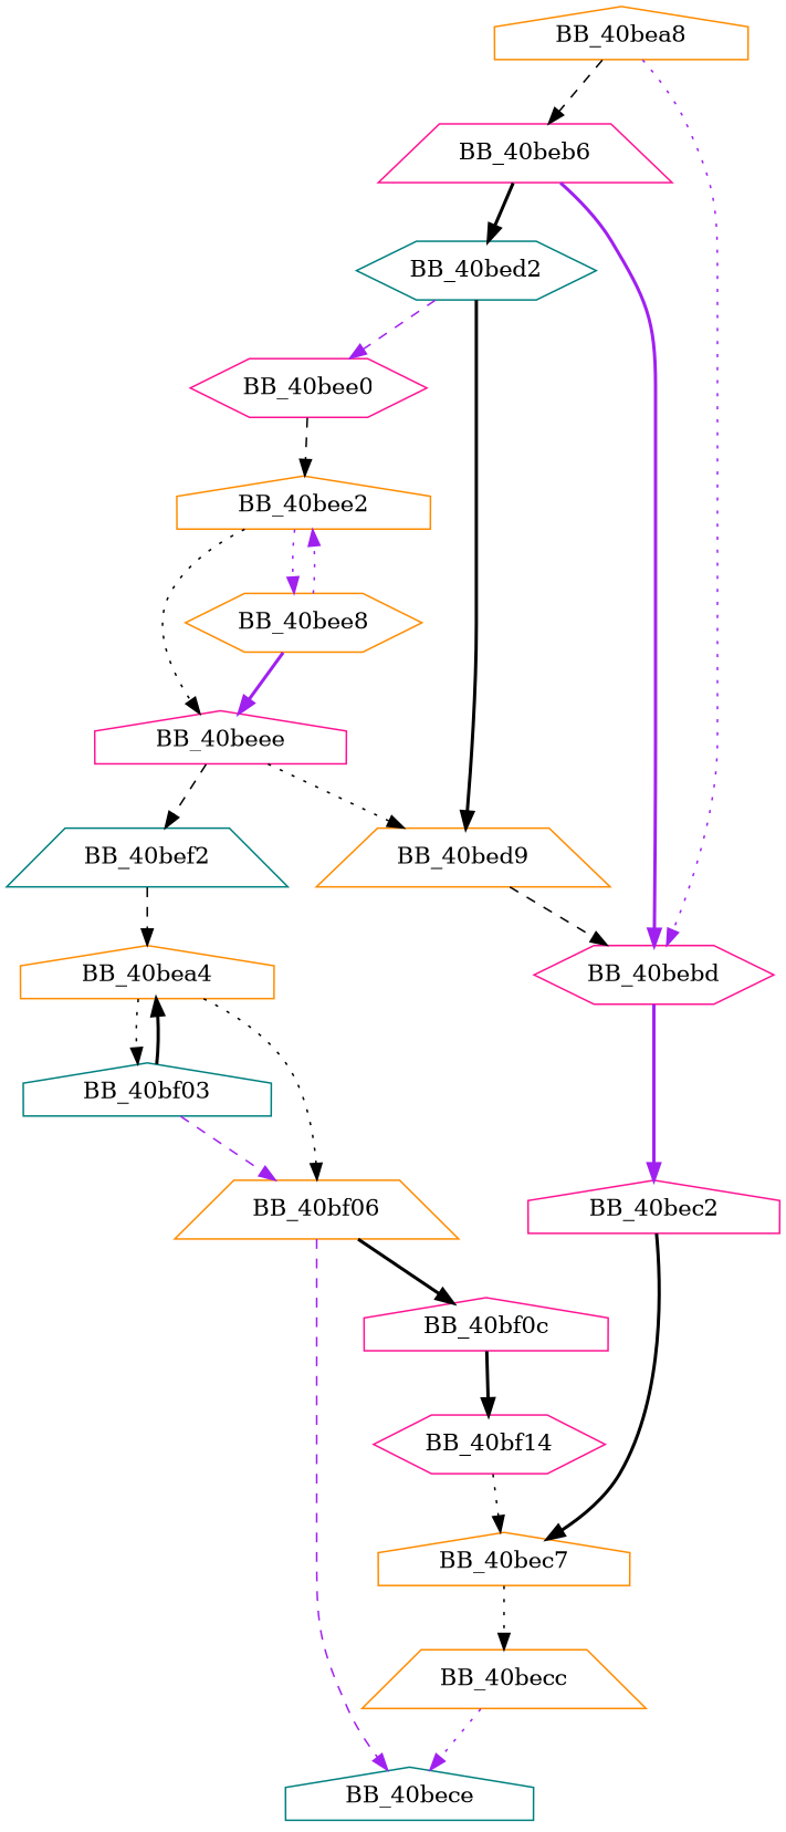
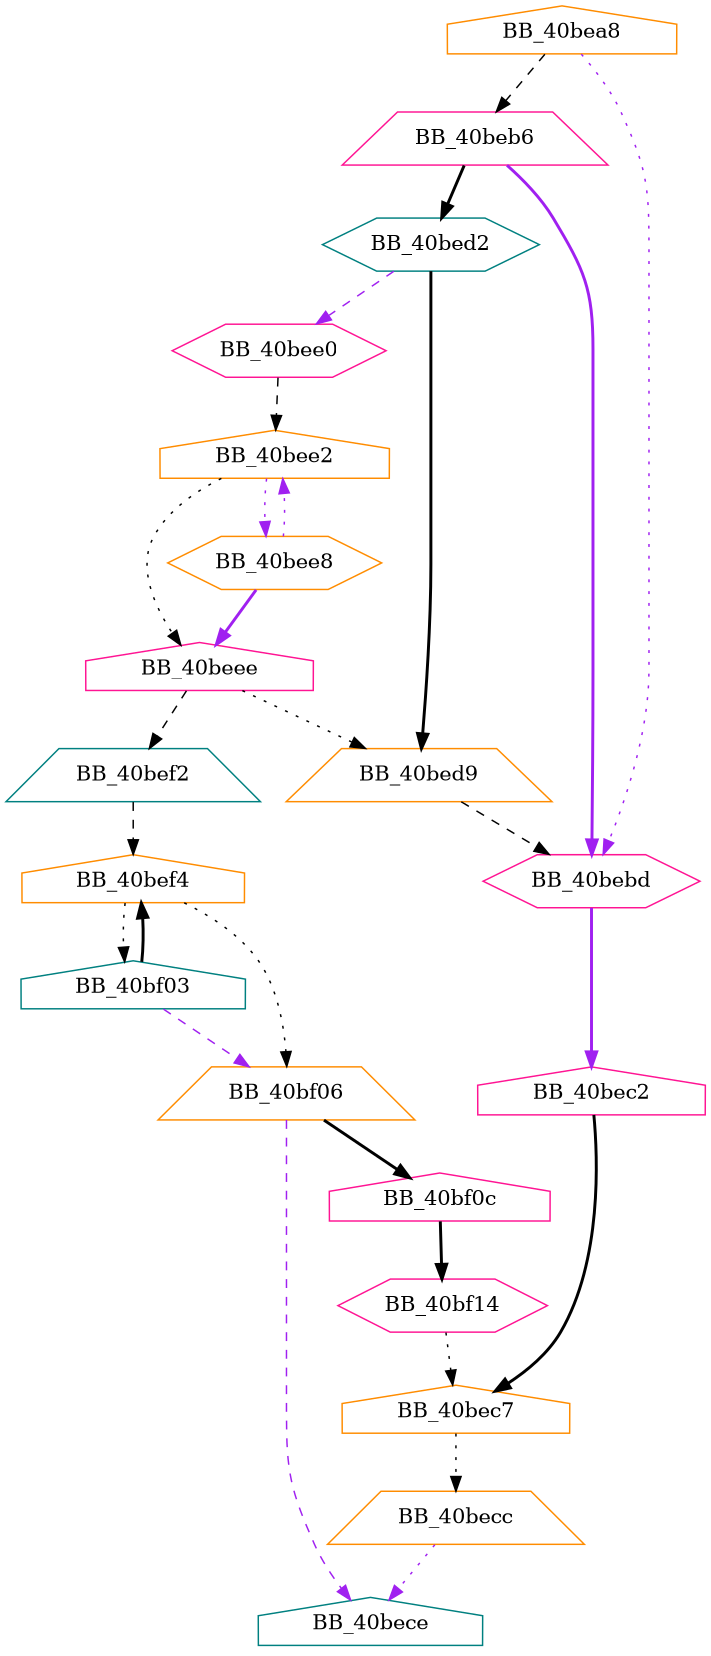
  digraph {
    node [color=darkorange shape=house]
    edge [color=black style=dotted]
    BB_40beb6 [color=deeppink shape=trapezium]
    BB_40bea8
    BB_40bebd [color=deeppink shape=hexagon]
    BB_40bed2 [color=teal shape=hexagon]
    BB_40bec2 [color=deeppink]
    BB_40bed9 [shape=trapezium]
    BB_40bee0 [color=deeppink shape=hexagon]
    BB_40bec7
    BB_40bee2
    BB_40becc [shape=trapezium]
    BB_40bece [color=teal]
    BB_40bee8 [shape=hexagon]
    BB_40beee [color=deeppink]
    BB_40bef2 [color=teal shape=trapezium]
-   BB_40bef4 [label=BB_40bea4]
+   BB_40bef4
    BB_40bf03 [color=teal]
    BB_40bf06 [shape=trapezium]
    BB_40bf0c [color=deeppink]
    BB_40bf14 [color=deeppink shape=hexagon]
    BB_40beb6 -> BB_40bebd [color=purple style=bold]
    BB_40beb6 -> BB_40bed2 [style=bold]
    BB_40bea8 -> BB_40beb6 [style=dashed]
    BB_40bea8 -> BB_40bebd [color=purple]
    BB_40bebd -> BB_40bec2 [color=purple style=bold]
    BB_40bed2 -> BB_40bed9 [style=bold]
    BB_40bed2 -> BB_40bee0 [color=purple style=dashed]
    BB_40bec2 -> BB_40bec7 [style=bold]
    BB_40bed9 -> BB_40bebd [style=dashed]
    BB_40bee0 -> BB_40bee2 [style=dashed]
    BB_40bec7 -> BB_40becc
    BB_40bee2 -> BB_40bee8 [color=purple]
    BB_40bee2 -> BB_40beee
    BB_40becc -> BB_40bece [color=purple]
    BB_40bee8 -> BB_40bee2 [color=purple]
    BB_40bee8 -> BB_40beee [color=purple style=bold]
    BB_40beee -> BB_40bed9
    BB_40beee -> BB_40bef2 [style=dashed]
    BB_40bef2 -> BB_40bef4 [style=dashed]
    BB_40bef4 -> BB_40bf03
    BB_40bef4 -> BB_40bf06
    BB_40bf03 -> BB_40bef4 [style=bold]
    BB_40bf03 -> BB_40bf06 [color=purple style=dashed]
    BB_40bf06 -> BB_40bece [color=purple style=dashed]
    BB_40bf06 -> BB_40bf0c [style=bold]
    BB_40bf0c -> BB_40bf14 [style=bold]
    BB_40bf14 -> BB_40bec7
  }
